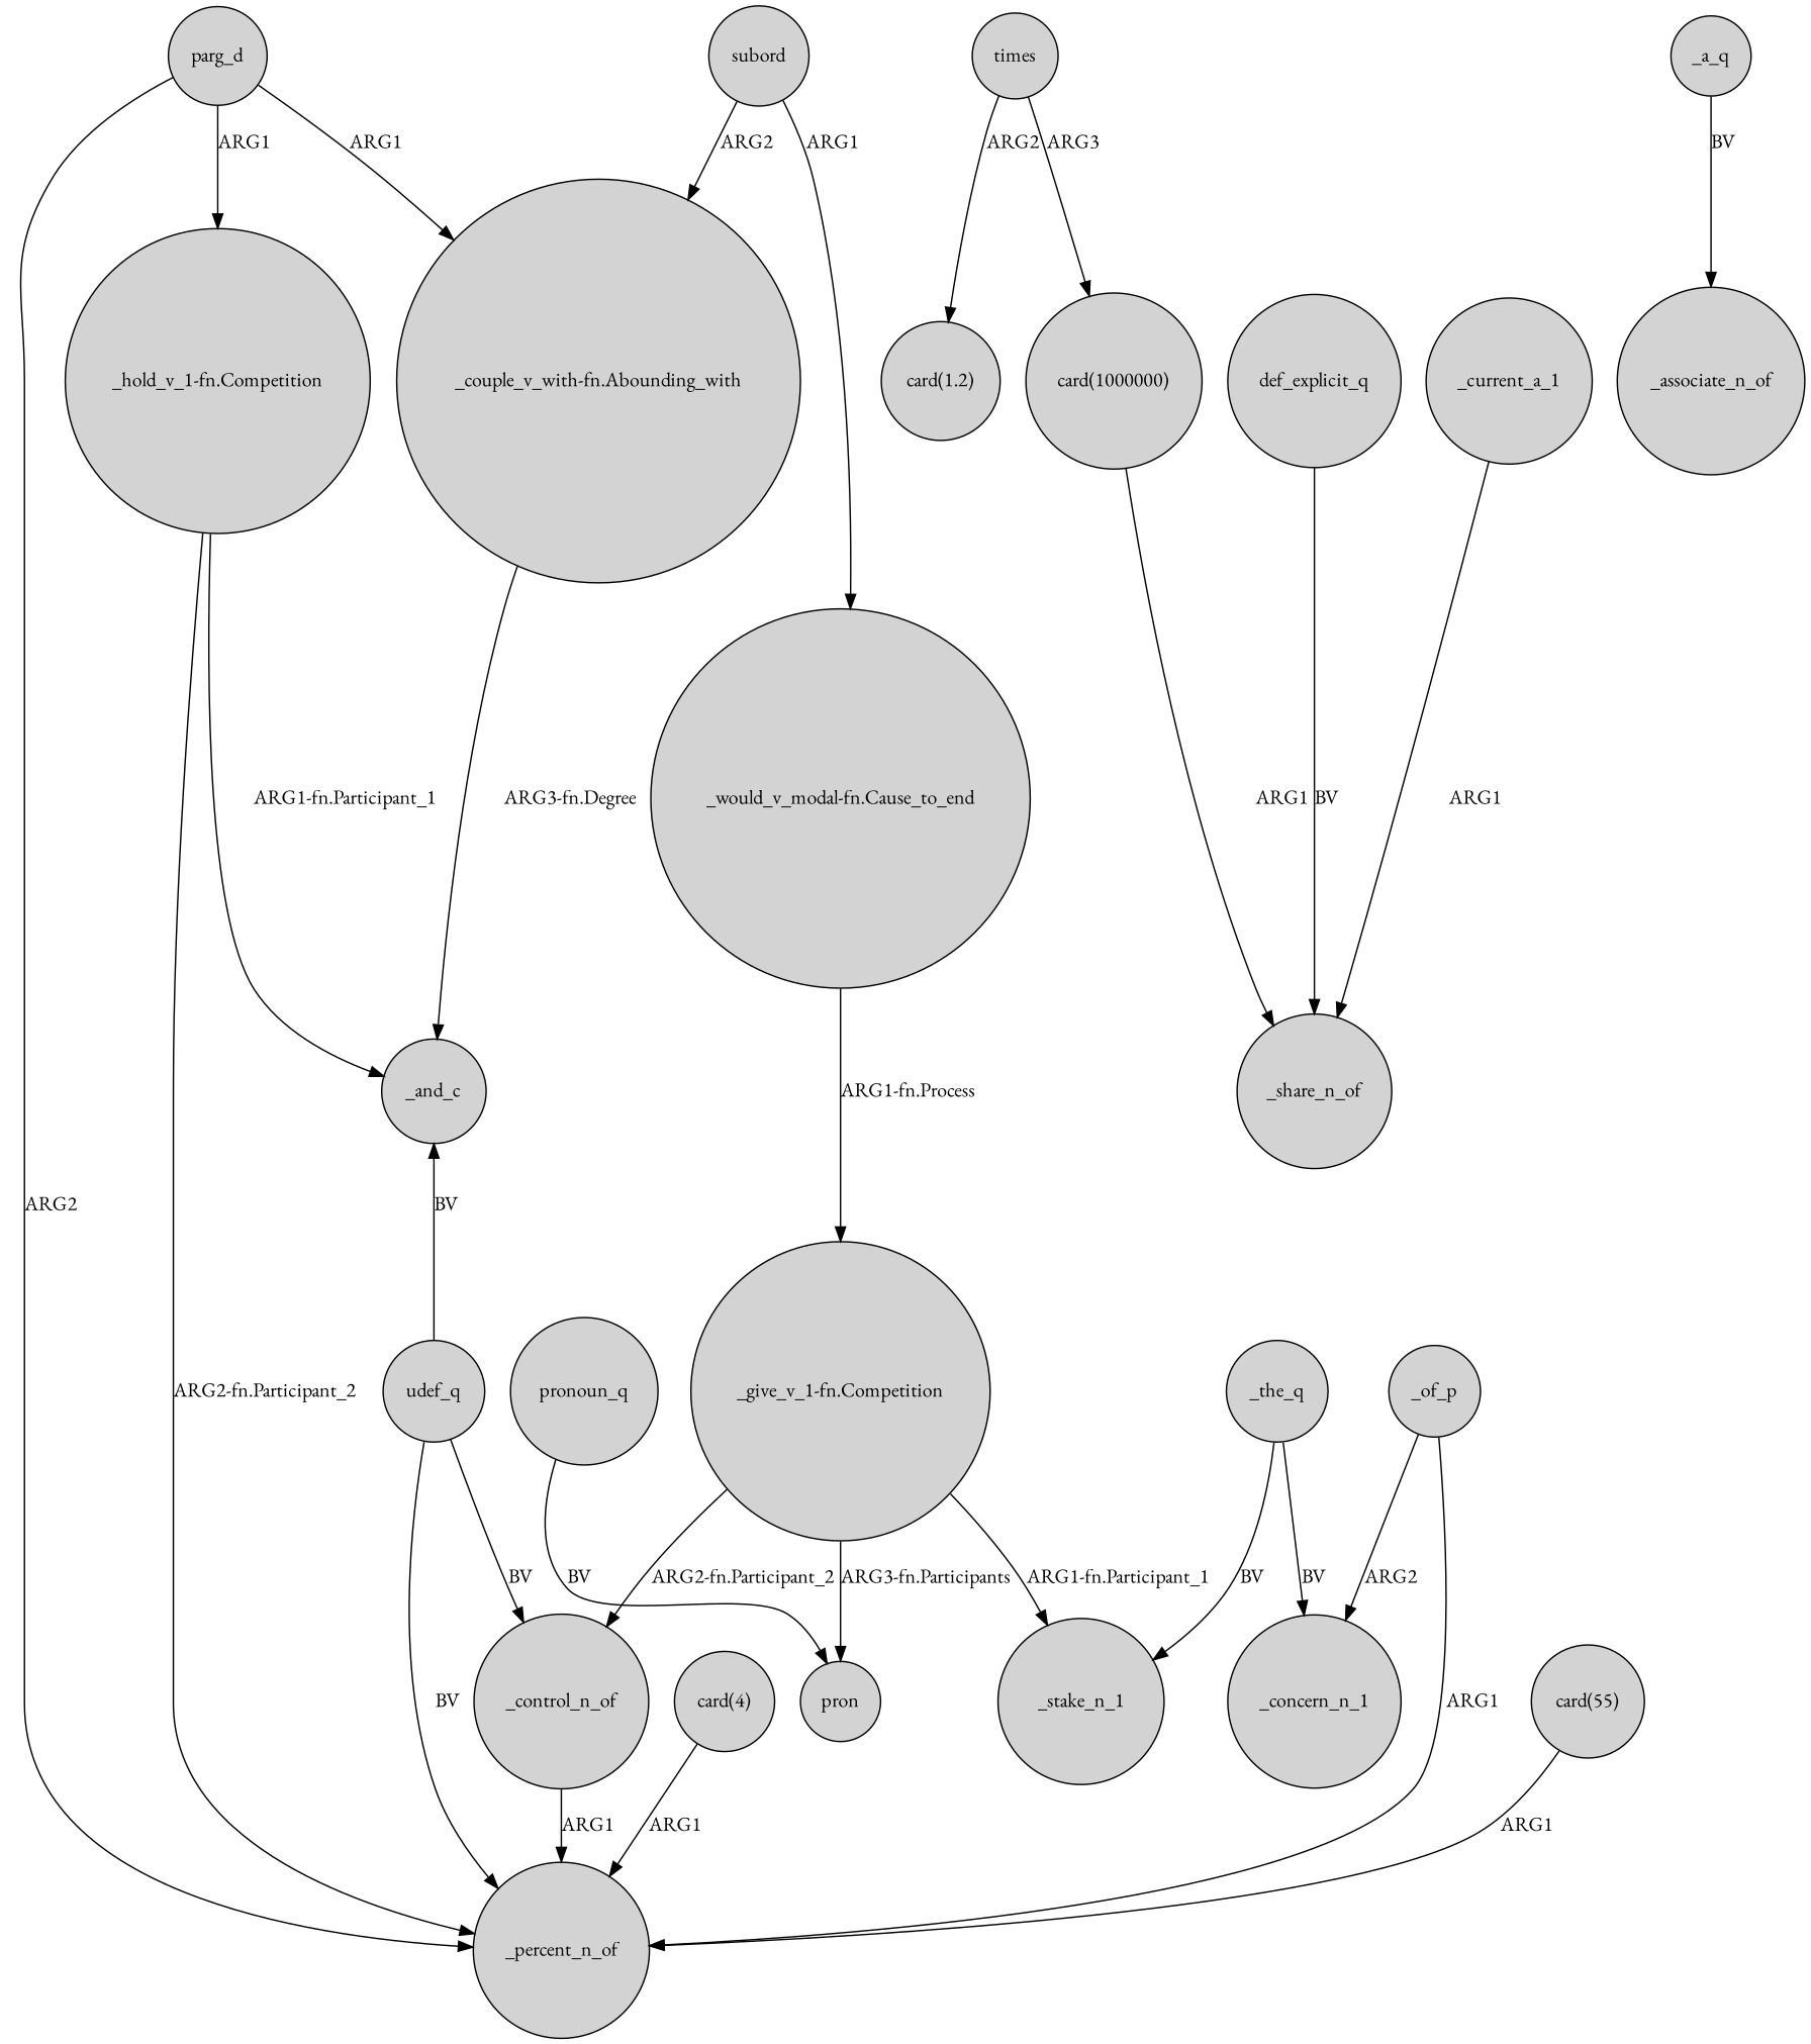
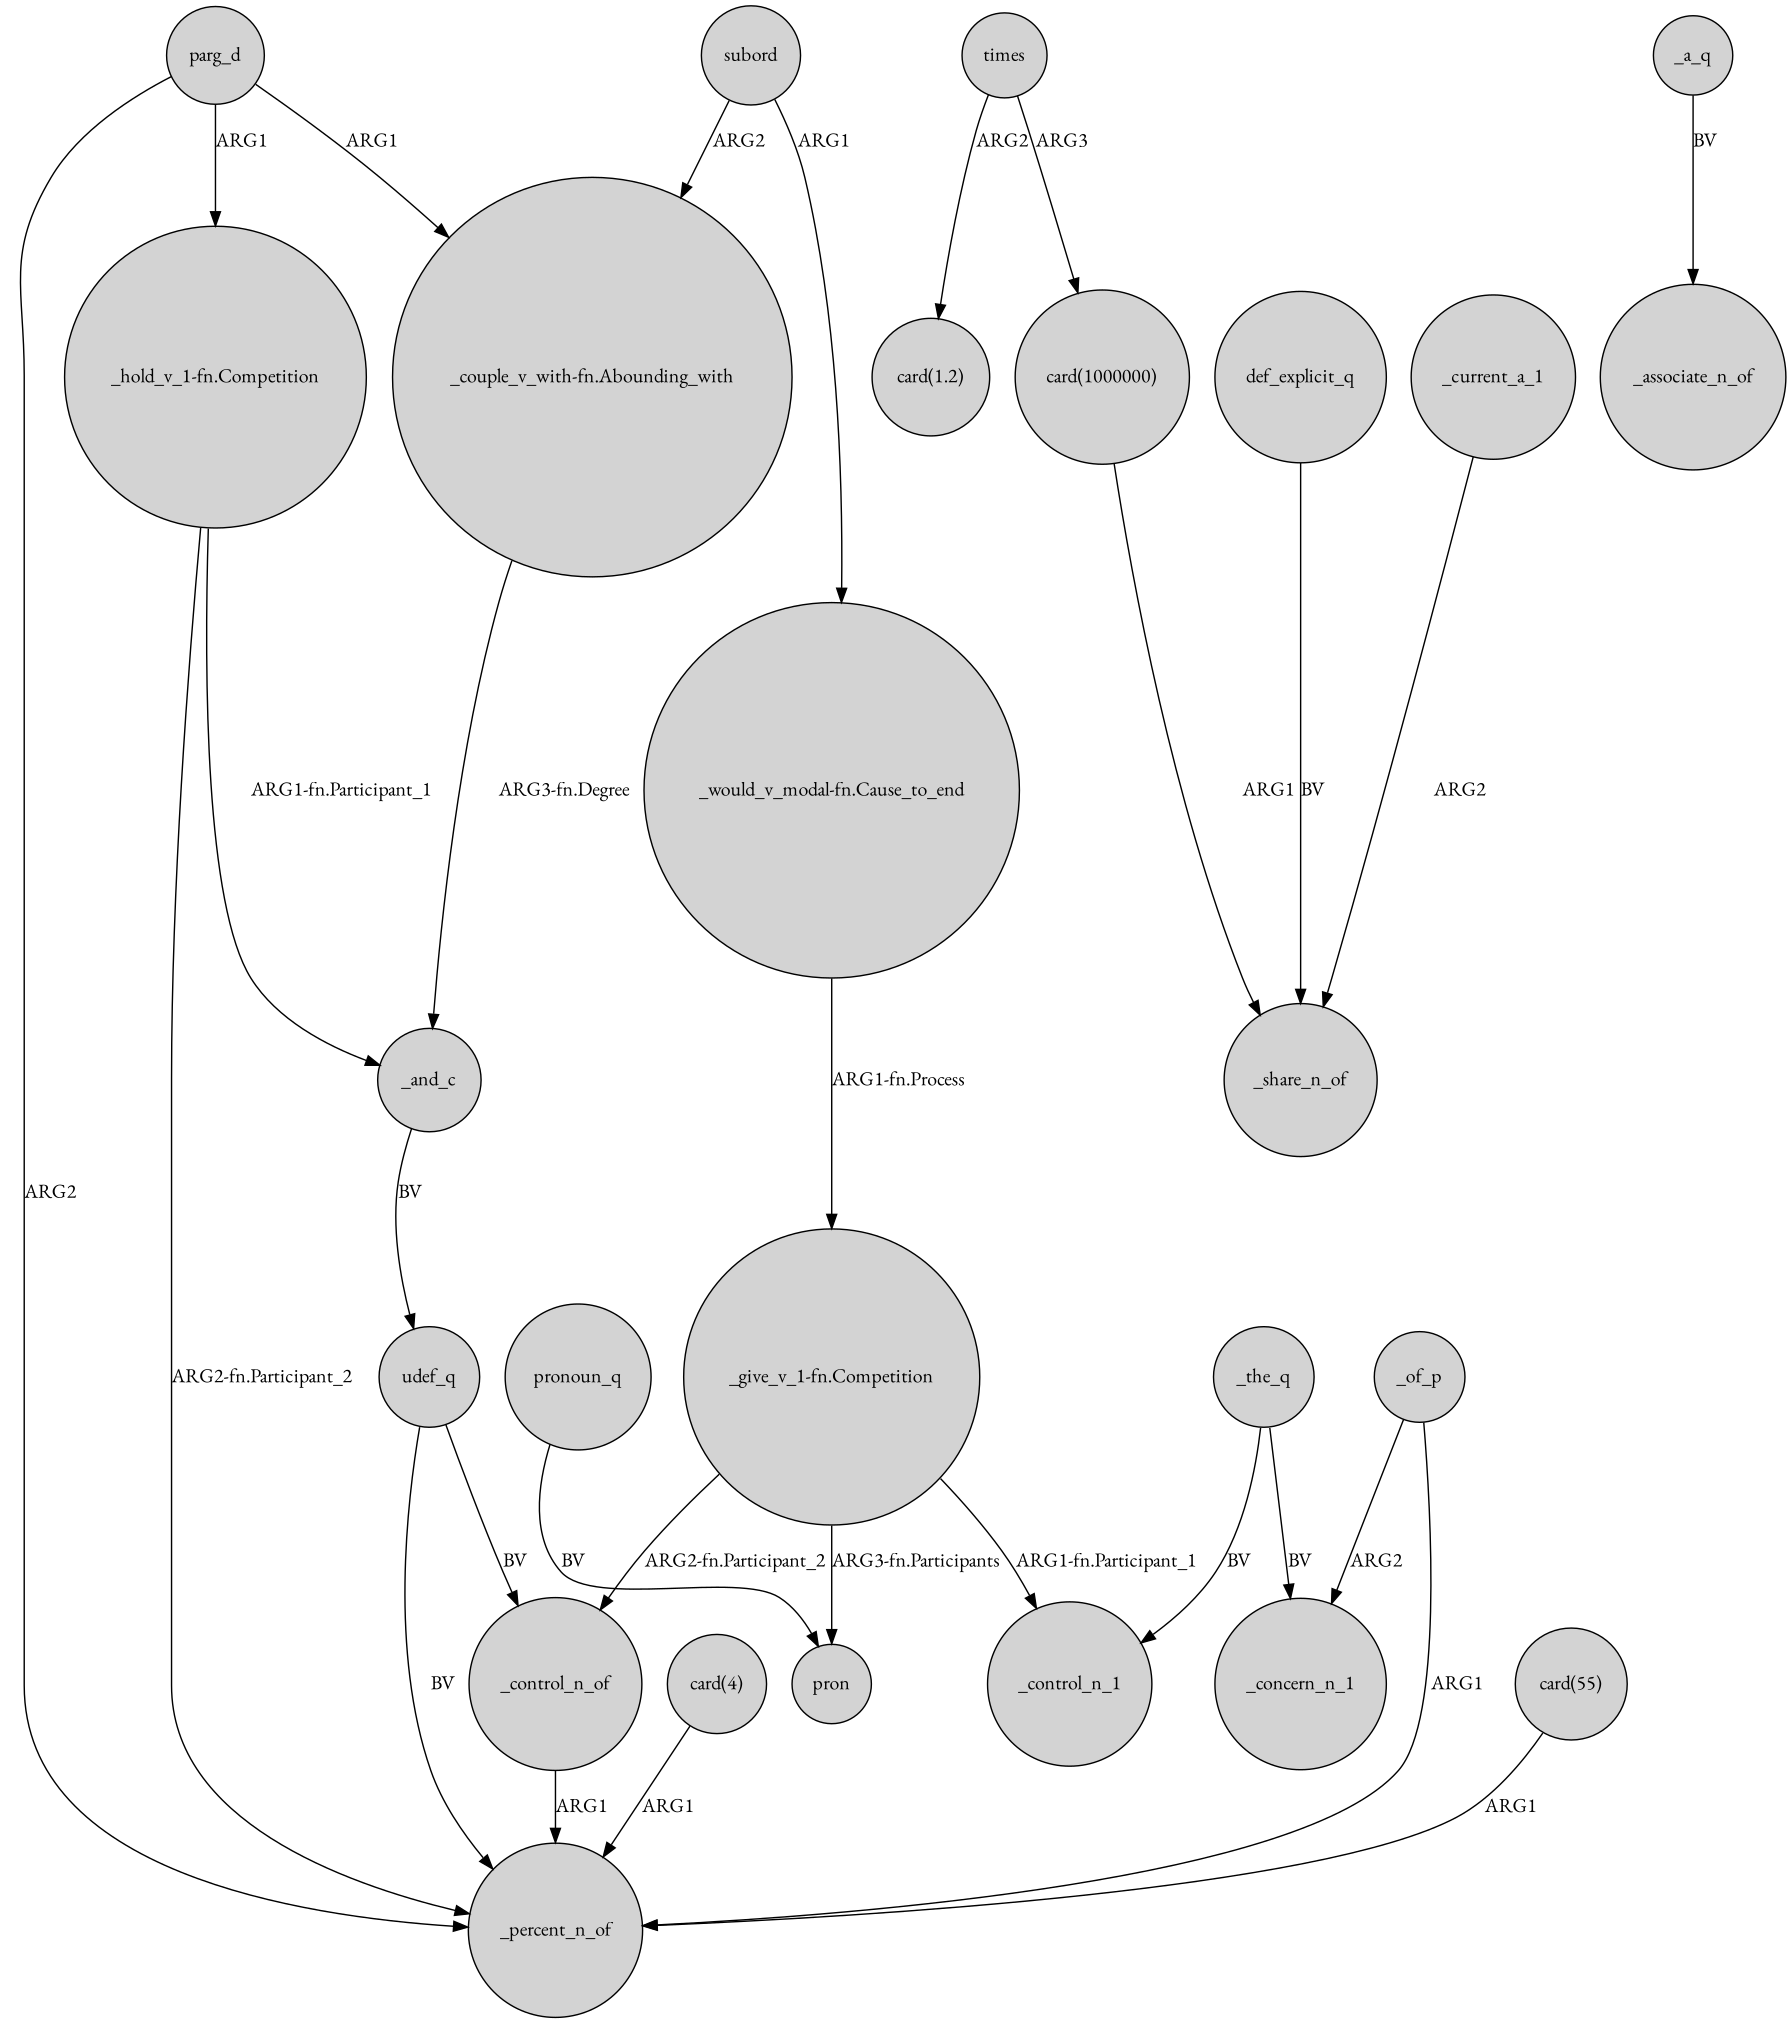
  digraph {
    fontname="EB Garamond"
    node [fontname="EB Garamond" shape=circle style=filled]
    edge [fontname="EB Garamond"]
    parg_d
    "_couple_v_with-fn.Abounding_with"
    "_hold_v_1-fn.Competition"
    _percent_n_of
    _and_c
    "card(4)"
    udef_q
    _control_n_of
    "_give_v_1-fn.Competition"
    pron
-   _stake_n_1
+   _stake_n_1 [label=_control_n_1]
    subord
    "_would_v_modal-fn.Cause_to_end"
    times
    "card(1.2)"
    "card(1000000)"
    _share_n_of
    _the_q
    _concern_n_1
    def_explicit_q
    "card(55)"
    _of_p
    pronoun_q
    _current_a_1
    _a_q
    _associate_n_of
    parg_d -> "_couple_v_with-fn.Abounding_with" [label=ARG1]
    parg_d -> "_hold_v_1-fn.Competition" [label=ARG1]
    parg_d -> _percent_n_of [label=ARG2]
    "_couple_v_with-fn.Abounding_with" -> _and_c [label="ARG3-fn.Degree"]
    "_hold_v_1-fn.Competition" -> _percent_n_of [label="ARG2-fn.Participant_2"]
    "_hold_v_1-fn.Competition" -> _and_c [label="ARG1-fn.Participant_1"]
    "card(4)" -> _percent_n_of [label=ARG1]
    udef_q -> _percent_n_of [label=BV]
-   udef_q -> _and_c [label=BV]
+   _and_c -> udef_q [label=BV]
    udef_q -> _control_n_of [label=BV]
    _control_n_of -> _percent_n_of [label=ARG1]
    "_give_v_1-fn.Competition" -> _control_n_of [label="ARG2-fn.Participant_2"]
    "_give_v_1-fn.Competition" -> pron [label="ARG3-fn.Participants"]
    "_give_v_1-fn.Competition" -> _stake_n_1 [label="ARG1-fn.Participant_1"]
    subord -> "_couple_v_with-fn.Abounding_with" [label=ARG2]
    subord -> "_would_v_modal-fn.Cause_to_end" [label=ARG1]
    "_would_v_modal-fn.Cause_to_end" -> "_give_v_1-fn.Competition" [label="ARG1-fn.Process"]
    times -> "card(1.2)" [label=ARG2]
    times -> "card(1000000)" [label=ARG3]
    "card(1000000)" -> _share_n_of [label=ARG1]
    _the_q -> _stake_n_1 [label=BV]
    _the_q -> _concern_n_1 [label=BV]
    def_explicit_q -> _share_n_of [label=BV]
    "card(55)" -> _percent_n_of [label=ARG1]
    _of_p -> _percent_n_of [label=ARG1]
    _of_p -> _concern_n_1 [label=ARG2]
    pronoun_q -> pron [label=BV]
-   _current_a_1 -> _share_n_of [label=ARG1]
+   _current_a_1 -> _share_n_of [label=ARG2]
    _a_q -> _associate_n_of [label=BV]
  }
